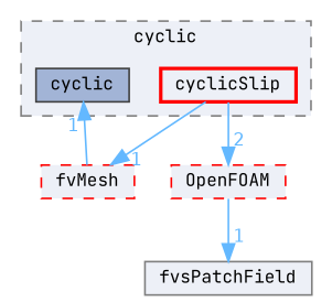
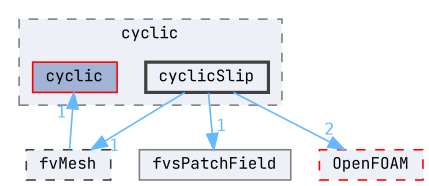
  digraph {
    compound=true
    fontname="JetBrains Mono"
    node [color=grey25 fillcolor="#edf0f7" fontname="JetBrains Mono" fontsize=10 shape=box style=filled]
    edge [color=steelblue1 fontcolor=steelblue1 fontname="JetBrains Mono" fontsize=10 headlabel=1 labeldistance=1.5 labelfontname=Helvetica labelfontsize=10]
-   n1 [fillcolor="#a2b4d6" height=0.2 label=cyclic width=0.4]
-   n2 [color=red height=0.2 label=cyclicSlip style="filled,bold" width=0.4]
-   n3 [color=red height=0.2 label=fvMesh style="filled,dashed" width=0.4]
+   n1 [color=red fillcolor="#a2b4d6" height=0.2 label=cyclic width=0.4]
+   n2 [height=0.2 label=cyclicSlip style="filled,bold" width=0.4]
+   n3 [height=0.2 label=fvMesh style="filled,dashed" width=0.4]
    n4 [color=grey50 height=0.2 label=fvsPatchField width=0.4]
    n5 [color=red height=0.2 label=OpenFOAM style="filled,dashed" width=0.4]
    subgraph cluster_1 {
      bgcolor="#edf0f7"
      fontsize=10
      label=cyclic
      pencolor=grey50
      style="filled,dashed"
      n1
      n2
    }
    n2 -> n3
-   n5 -> n4
+   n2 -> n4
    n2 -> n5 [headlabel=2]
    n3 -> n1
  }
